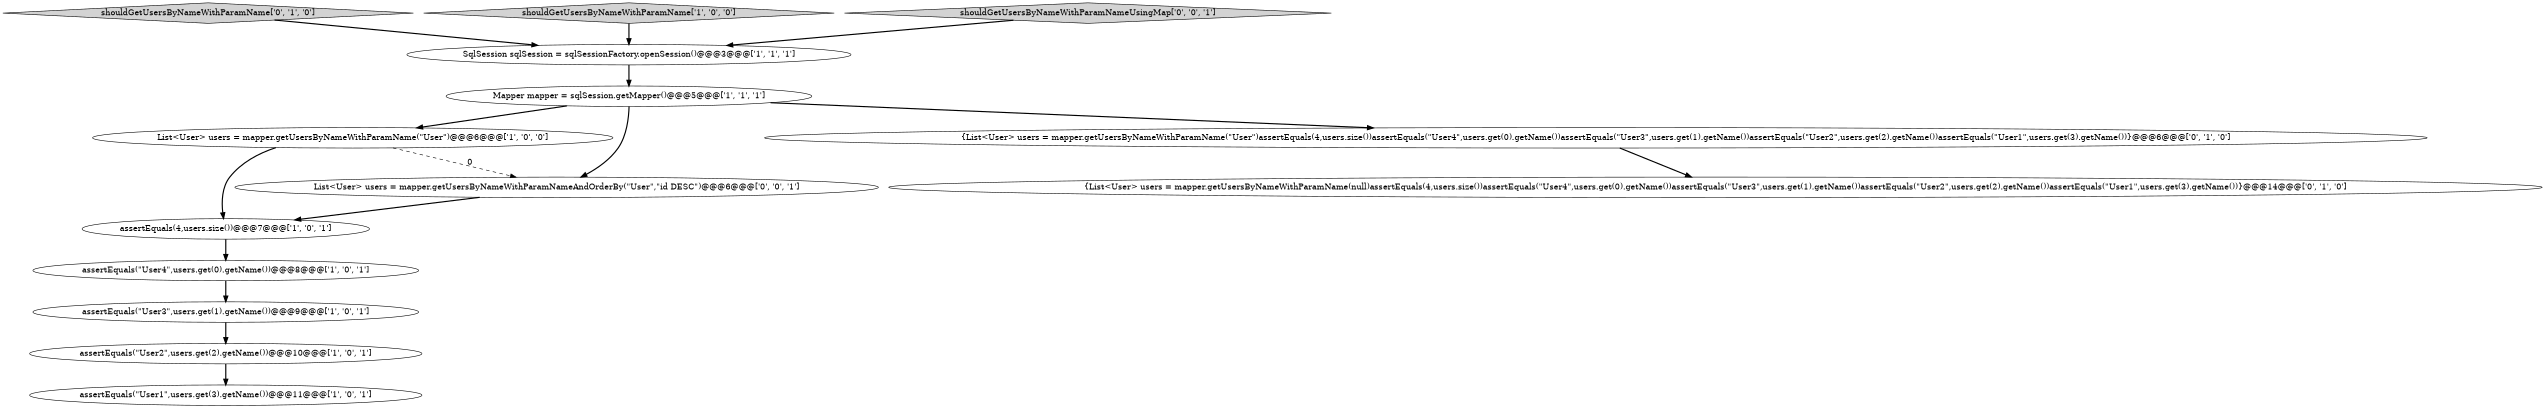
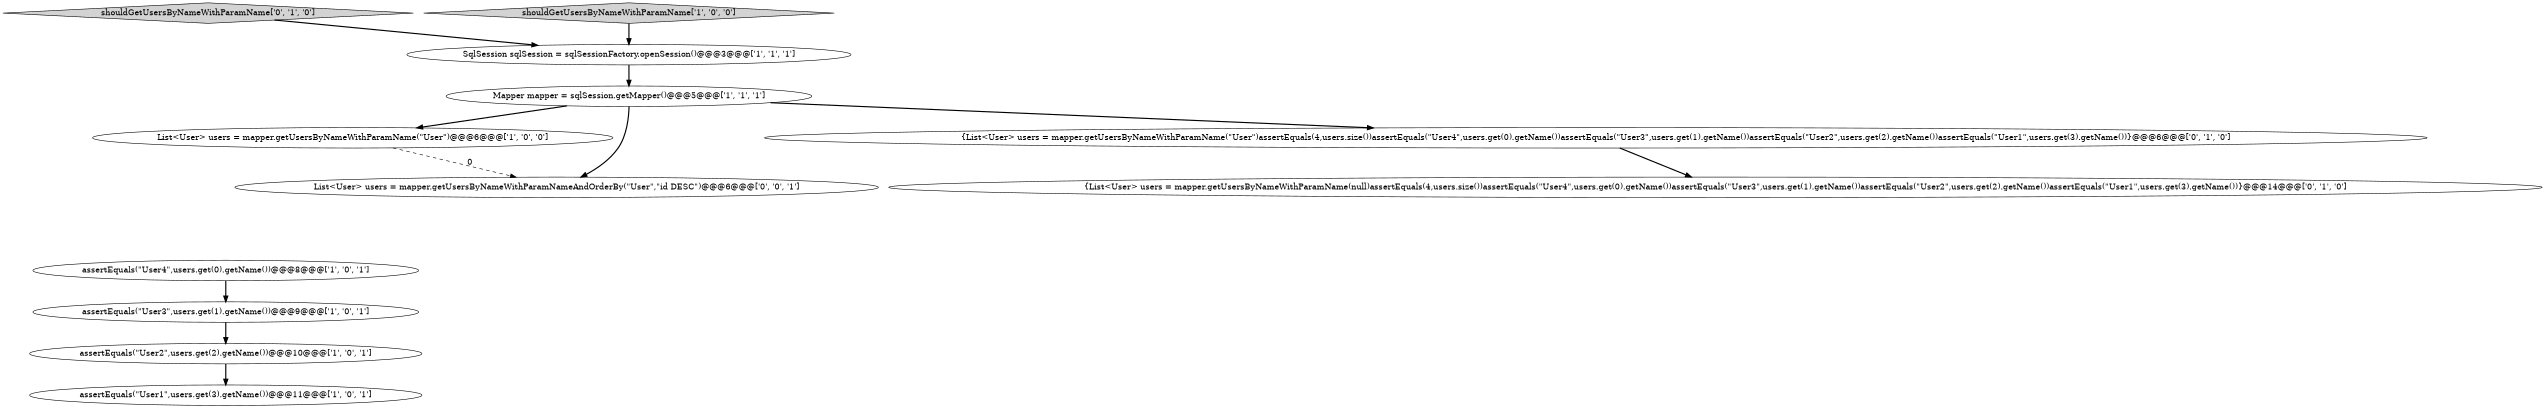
  digraph {
    node [fillcolor=white shape=ellipse style=filled]
    edge [style=bold]
    n1 [label="SqlSession sqlSession = sqlSessionFactory.openSession()@@@3@@@['1', '1', '1']"]
    n2 [label="Mapper mapper = sqlSession.getMapper()@@@5@@@['1', '1', '1']"]
    n3 [label="List<User> users = mapper.getUsersByNameWithParamName(\"User\")@@@6@@@['1', '0', '0']"]
    n4 [label="List<User> users = mapper.getUsersByNameWithParamNameAndOrderBy(\"User\",\"id DESC\")@@@6@@@['0', '0', '1']"]
    n5 [label="{List<User> users = mapper.getUsersByNameWithParamName(\"User\")assertEquals(4,users.size())assertEquals(\"User4\",users.get(0).getName())assertEquals(\"User3\",users.get(1).getName())assertEquals(\"User2\",users.get(2).getName())assertEquals(\"User1\",users.get(3).getName())}@@@6@@@['0', '1', '0']"]
-   n6 [label="assertEquals(4,users.size())@@@7@@@['1', '0', '1']"]
    n7 [label="assertEquals(\"User4\",users.get(0).getName())@@@8@@@['1', '0', '1']"]
    n8 [label="{List<User> users = mapper.getUsersByNameWithParamName(null)assertEquals(4,users.size())assertEquals(\"User4\",users.get(0).getName())assertEquals(\"User3\",users.get(1).getName())assertEquals(\"User2\",users.get(2).getName())assertEquals(\"User1\",users.get(3).getName())}@@@14@@@['0', '1', '0']"]
    n9 [label="assertEquals(\"User3\",users.get(1).getName())@@@9@@@['1', '0', '1']"]
    n10 [fillcolor=lightgray label="shouldGetUsersByNameWithParamName['0', '1', '0']" shape=diamond]
    n11 [fillcolor=lightgray label="shouldGetUsersByNameWithParamName['1', '0', '0']" shape=diamond]
    n12 [label="assertEquals(\"User2\",users.get(2).getName())@@@10@@@['1', '0', '1']"]
    n13 [label="assertEquals(\"User1\",users.get(3).getName())@@@11@@@['1', '0', '1']"]
-   n14 [fillcolor=lightgray label="shouldGetUsersByNameWithParamNameUsingMap['0', '0', '1']" shape=diamond]
    n1 -> n2
    n2 -> n3
    n2 -> n4
    n2 -> n5
    n3 -> n4 [label=0 style=dashed]
-   n3 -> n6
-   n4 -> n6
    n5 -> n8
-   n6 -> n7
    n7 -> n9
    n9 -> n12
    n10 -> n1
    n11 -> n1
    n12 -> n13
-   n14 -> n1
  }
